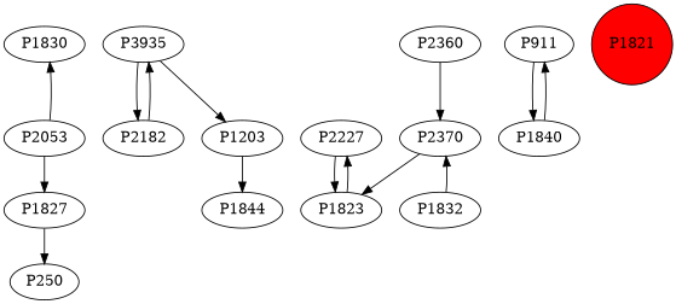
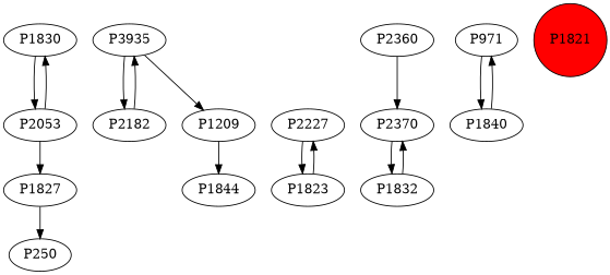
  digraph {
    P1830
    P2053
    P1827
    P250
    P3935
    P2182
-   P1203
+   P1203 [label=P1209]
    P1844
    P2227
    P1823
    P2370
    P1832
-   P971 [label=P911]
+   P971
    P1840
    n15 [label=P2360]
    P1821 [fillcolor=red shape=circle style=filled]
+   P1830 -> P2053
    P2053 -> P1830
    P2053 -> P1827
    P1827 -> P250
    P3935 -> P2182
    P3935 -> P1203
    P2182 -> P3935
    P1203 -> P1844
    P2227 -> P1823
    P1823 -> P2227
-   P2370 -> P1823
+   P2370 -> P1832
    P1832 -> P2370
    P971 -> P1840
    P1840 -> P971
    n15 -> P2370
  }
